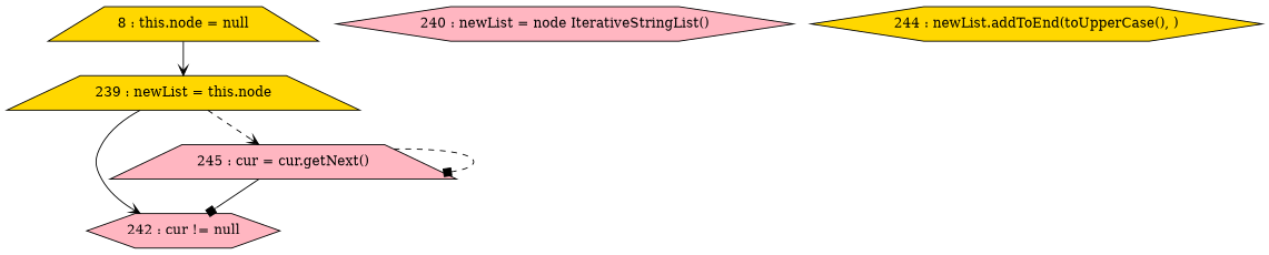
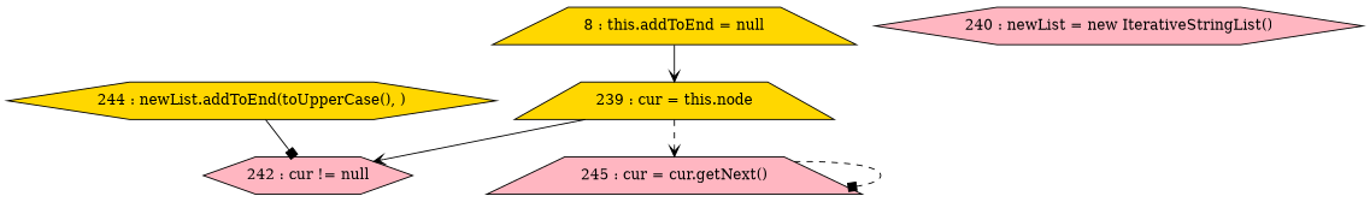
  digraph {
    node [fillcolor=gold shape=trapezium style=filled]
    edge [arrowhead=vee]
-   "8 : this.node = null"
-   "239 : cur = this.node" [label="239 : newList = this.node"]
+   "8 : this.node = null" [label="8 : this.addToEnd = null"]
+   "239 : cur = this.node"
    "242 : cur != null" [fillcolor=lightpink shape=hexagon]
    "245 : cur = cur.getNext()" [fillcolor=lightpink]
-   "240 : newList = new IterativeStringList()" [fillcolor=lightpink shape=hexagon label="240 : newList = node IterativeStringList()"]
+   "240 : newList = new IterativeStringList()" [fillcolor=lightpink shape=hexagon]
    "244 : newList.addToEnd(toUpperCase(), )" [shape=hexagon]
    "8 : this.node = null" -> "239 : cur = this.node"
    "239 : cur = this.node" -> "242 : cur != null"
    "239 : cur = this.node" -> "245 : cur = cur.getNext()" [style=dashed]
-   "245 : cur = cur.getNext()" -> "242 : cur != null" [arrowhead=box]
+   "244 : newList.addToEnd(toUpperCase(), )" -> "242 : cur != null" [arrowhead=box]
    "245 : cur = cur.getNext()" -> "245 : cur = cur.getNext()" [arrowhead=box style=dashed]
  }
